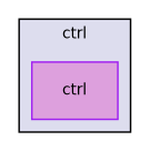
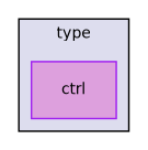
  digraph {
    compound=true
    n1 [fillcolor=plum fontname=Helvetica fontsize=10 label=ctrl pencolor=black shape=box style=filled color=purple]
    subgraph cluster_1 {
      bgcolor="#ddddee"
      fontname=Helvetica
      fontsize=10
-     label=ctrl
+     label=type
      pencolor=black
      n1
    }
  }
